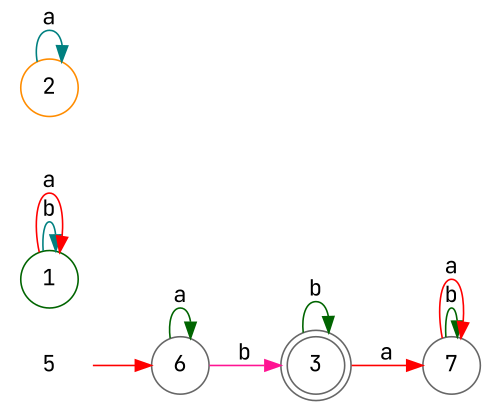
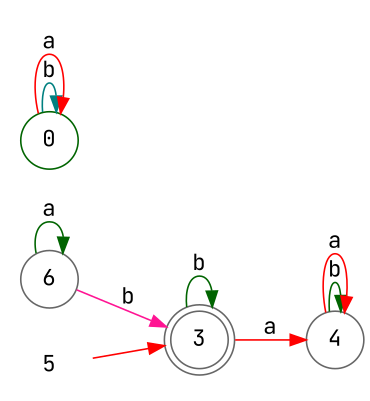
  digraph {
    fontname="JetBrains Mono"
    rankdir=LR
    node [color=gray40 fontname="JetBrains Mono" shape=circle]
    edge [color=red fontname="JetBrains Mono"]
    n1 [label=6]
    n2 [label=3 shape=doublecircle]
-   n3 [label=7]
-   n4 [color=darkgreen label=1]
-   n5 [color=darkorange label=2]
+   n3 [label=4]
+   n4 [color=darkgreen label=0]
    5 [color=brown shape=plaintext]
    n1 -> n1 [color=darkgreen label=a]
    n1 -> n2 [color=deeppink label=b]
    n2 -> n2 [color=darkgreen label=b]
    n2 -> n3 [label=a]
    n3 -> n3 [color=darkgreen label=b]
    n3 -> n3 [label=a]
    n4 -> n4 [color=teal label=b]
    n4 -> n4 [label=a]
-   n5 -> n5 [color=teal label=a]
-   5 -> n1
+   5 -> n2
  }
